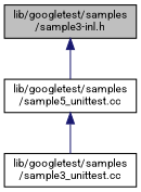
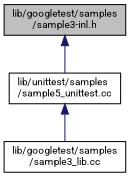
  digraph {
    fontname=Roboto
    node [color=black fontname=Roboto fontsize=10 shape=record]
    edge [color=midnightblue dir=back fontname=Roboto fontsize=10 labelfontname=Helvetica labelfontsize=10 style=solid]
    n1 [fillcolor=grey75 fontcolor=black height=0.2 label="lib/googletest/samples\l/sample3-inl.h" style=filled width=0.4]
-   n2 [height=0.2 label="lib/googletest/samples\l/sample5_unittest.cc" width=0.4]
-   n3 [height=0.2 label="lib/googletest/samples\l/sample3_unittest.cc" width=0.4]
+   n2 [height=0.2 label="lib/unittest/samples\l/sample5_unittest.cc" width=0.4]
+   n3 [height=0.2 label="lib/googletest/samples\l/sample3_lib.cc" width=0.4]
    n1 -> n2
    n2 -> n3
  }
